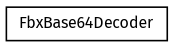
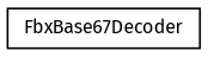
  digraph {
    rankdir=LR
    fontname="Fira Sans"
-   n1 [color=black fillcolor=white fontname="Fira Sans" fontsize=10 height=0.2 label=FbxBase64Decoder shape=record style=filled width=0.4]
+   n1 [color=black fillcolor=white fontname="Fira Sans" fontsize=10 height=0.2 label=FbxBase67Decoder shape=record style=filled width=0.4]
  }
